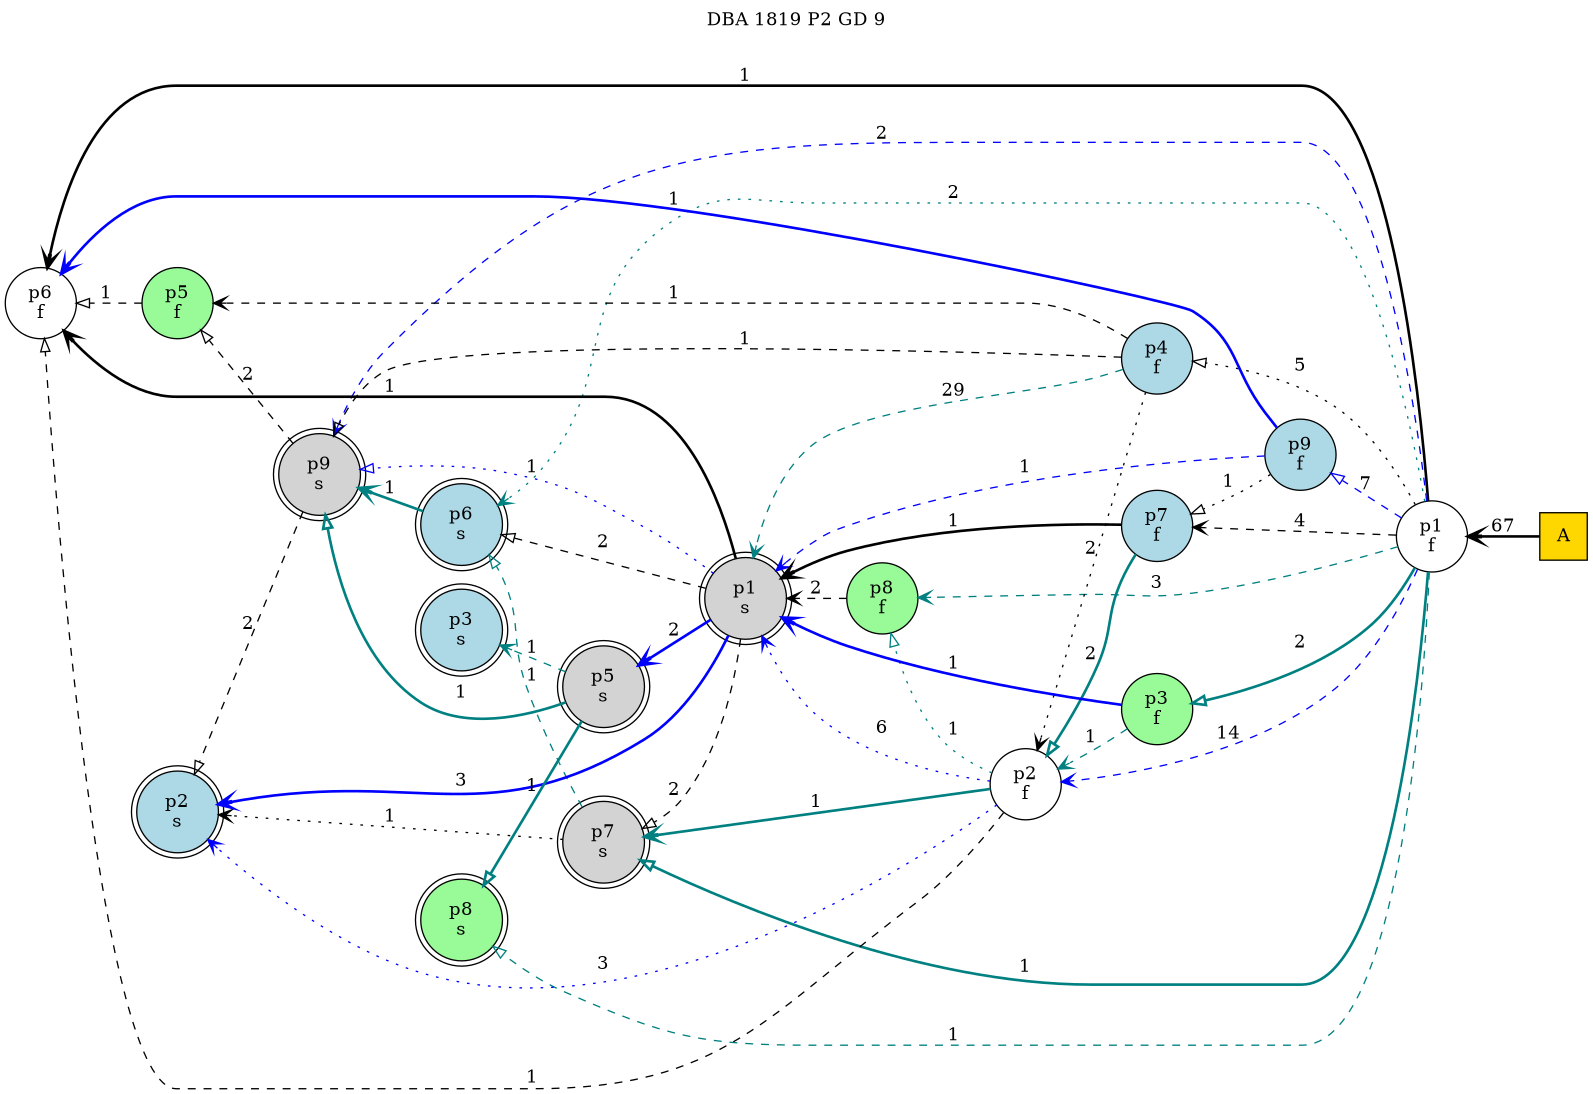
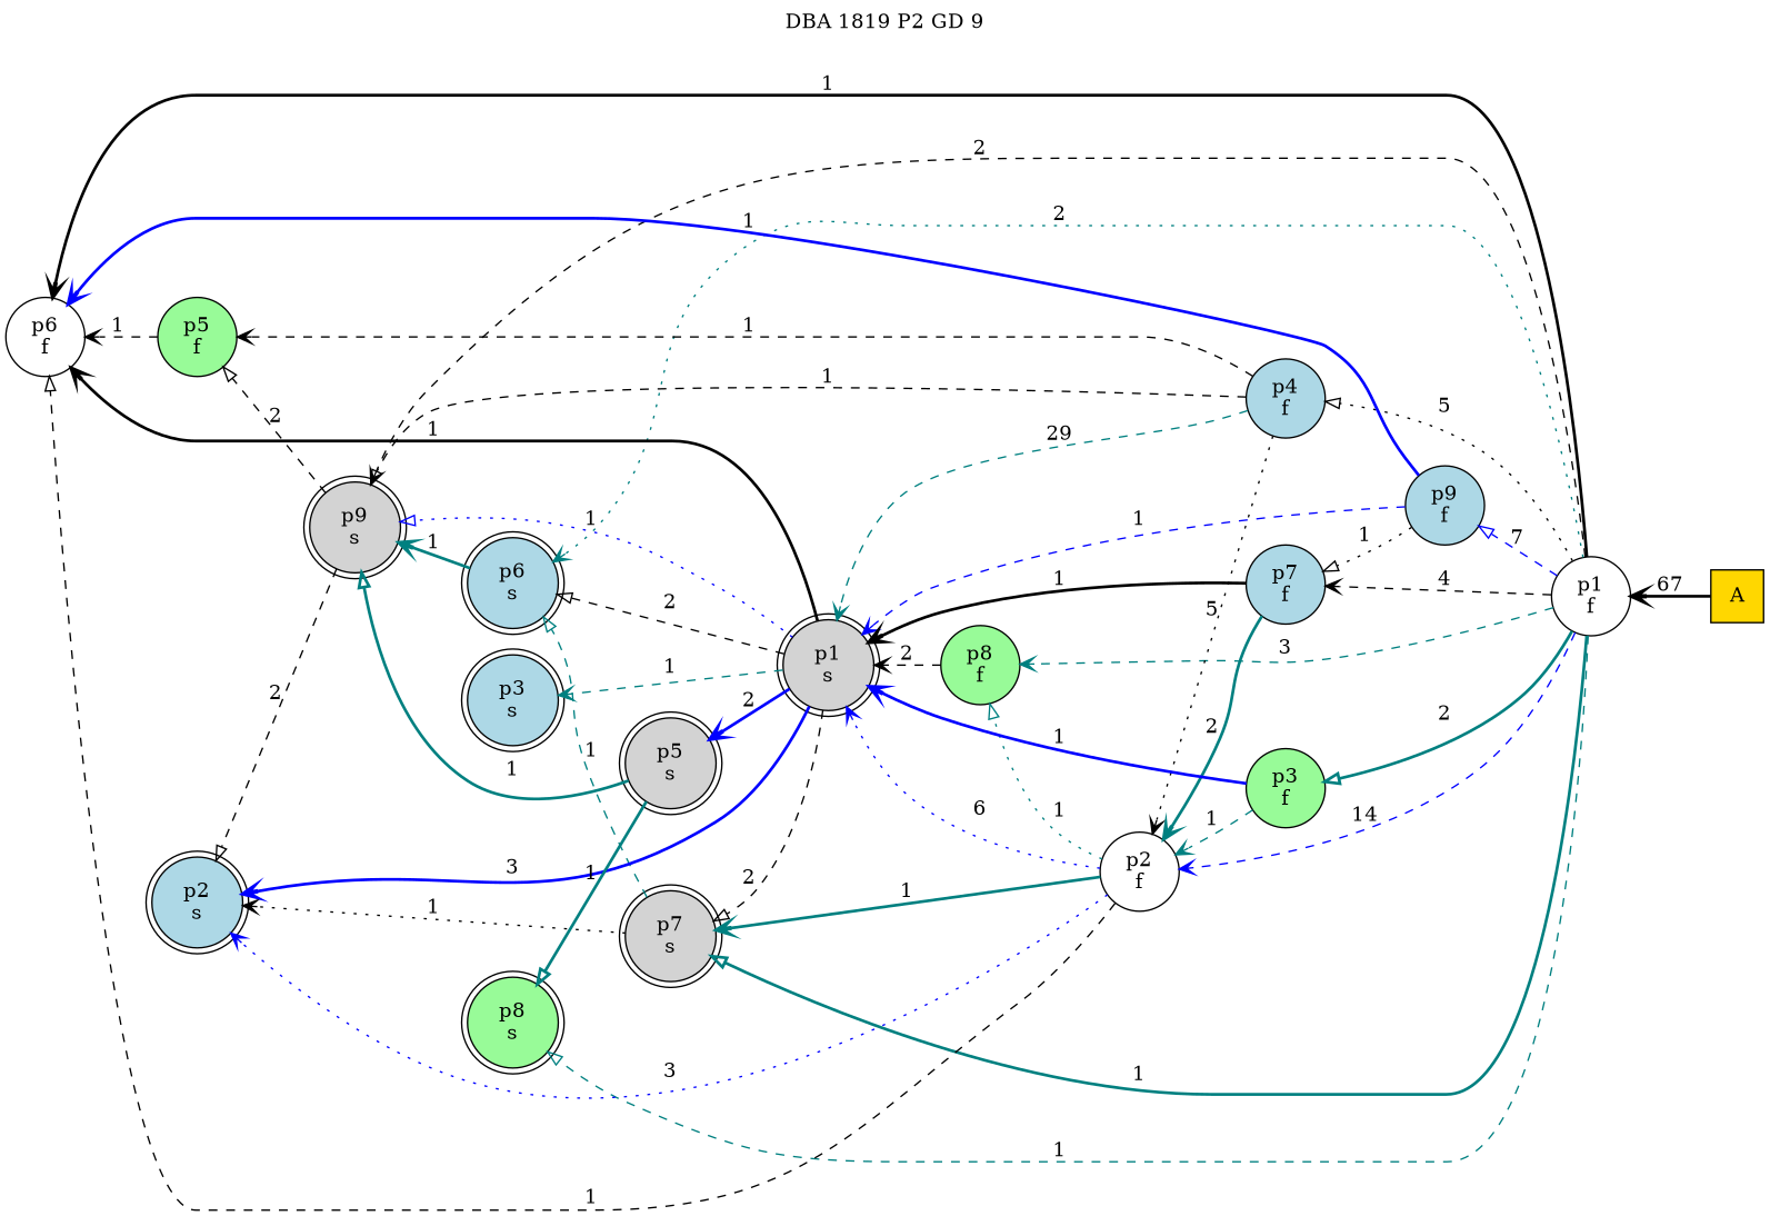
  digraph {
    label=" DBA 1819 P2 GD 9 "
    labelloc=tl
    rankdir=RL
    node [fillcolor=lightblue shape=circle style=filled]
    edge [arrowhead=vee color=black style=dashed]
    n1 [fillcolor=gold label=A shape=square]
    n2 [fillcolor=white label="p1\nf"]
    n3 [label="p4\nf"]
    n4 [fillcolor=white label="p2\nf"]
    n5 [label="p9\nf"]
    n6 [label="p7\nf"]
    n7 [fillcolor=lightgrey label="p7\ns" shape=doublecircle]
    n8 [fillcolor=white label="p6\nf"]
    n9 [fillcolor=palegreen label="p3\nf"]
    n10 [label="p6\ns" shape=doublecircle]
    n11 [fillcolor=palegreen label="p8\nf"]
    n12 [fillcolor=lightgrey label="p9\ns" shape=doublecircle]
    n13 [fillcolor=palegreen label="p8\ns" shape=doublecircle]
    n14 [fillcolor=lightgrey label="p1\ns" shape=doublecircle]
    n15 [fillcolor=palegreen label="p5\nf"]
    n16 [label="p2\ns" shape=doublecircle]
    n17 [fillcolor=lightgrey label="p5\ns" shape=doublecircle]
    n18 [label="p3\ns" shape=doublecircle]
    n1 -> n2 [label=67 style=bold]
    n2 -> n3 [arrowhead=onormal label=5 style=dotted]
    n2 -> n4 [color=blue label=14]
    n2 -> n5 [arrowhead=onormal color=blue label=7]
    n2 -> n6 [label=4]
    n2 -> n7 [arrowhead=onormal color=teal label=1 style=bold]
    n2 -> n8 [label=1 style=bold]
    n2 -> n9 [arrowhead=onormal color=teal label=2 style=bold]
    n2 -> n10 [color=teal label=2 style=dotted]
    n2 -> n11 [color=teal label=3]
-   n2 -> n12 [color=blue label=2]
+   n2 -> n12 [label=2]
    n2 -> n13 [arrowhead=onormal color=teal label=1]
-   n3 -> n4 [label=2 style=dotted]
+   n3 -> n4 [label=5 style=dotted]
    n3 -> n12 [arrowhead=onormal label=1]
    n3 -> n14 [color=teal label=29]
    n3 -> n15 [label=1]
    n4 -> n7 [color=teal label=1 style=bold]
    n4 -> n8 [arrowhead=onormal label=1]
    n4 -> n11 [arrowhead=onormal color=teal label=1 style=dotted]
    n4 -> n14 [color=blue label=6 style=dotted]
    n4 -> n16 [color=blue label=3 style=dotted]
    n5 -> n6 [arrowhead=onormal label=1 style=dotted]
    n5 -> n8 [color=blue label=1 style=bold]
    n5 -> n14 [color=blue label=1]
-   n6 -> n4 [arrowhead=onormal color=teal label=2 style=bold]
+   n6 -> n4 [color=teal label=2 style=bold]
    n6 -> n14 [label=1 style=bold]
    n7 -> n10 [arrowhead=onormal color=teal label=1]
    n7 -> n16 [label=1 style=dotted]
    n9 -> n4 [color=teal label=1]
    n9 -> n14 [color=blue label=1 style=bold]
    n10 -> n12 [color=teal label=1 style=bold]
    n11 -> n14 [label=2]
    n12 -> n15 [arrowhead=onormal label=2]
    n12 -> n16 [arrowhead=onormal label=2]
    n14 -> n7 [arrowhead=onormal label=2]
    n14 -> n8 [label=1 style=bold]
    n14 -> n10 [arrowhead=onormal label=2]
    n14 -> n12 [arrowhead=onormal color=blue label=1 style=dotted]
    n14 -> n16 [color=blue label=3 style=bold]
    n14 -> n17 [color=blue label=2 style=bold]
-   n17 -> n18 [color=teal label=1]
-   n15 -> n8 [arrowhead=onormal label=1]
+   n14 -> n18 [color=teal label=1]
+   n15 -> n8 [label=1]
    n17 -> n12 [arrowhead=onormal color=teal label=1 style=bold]
    n17 -> n13 [arrowhead=onormal color=teal label=1 style=bold]
  }
